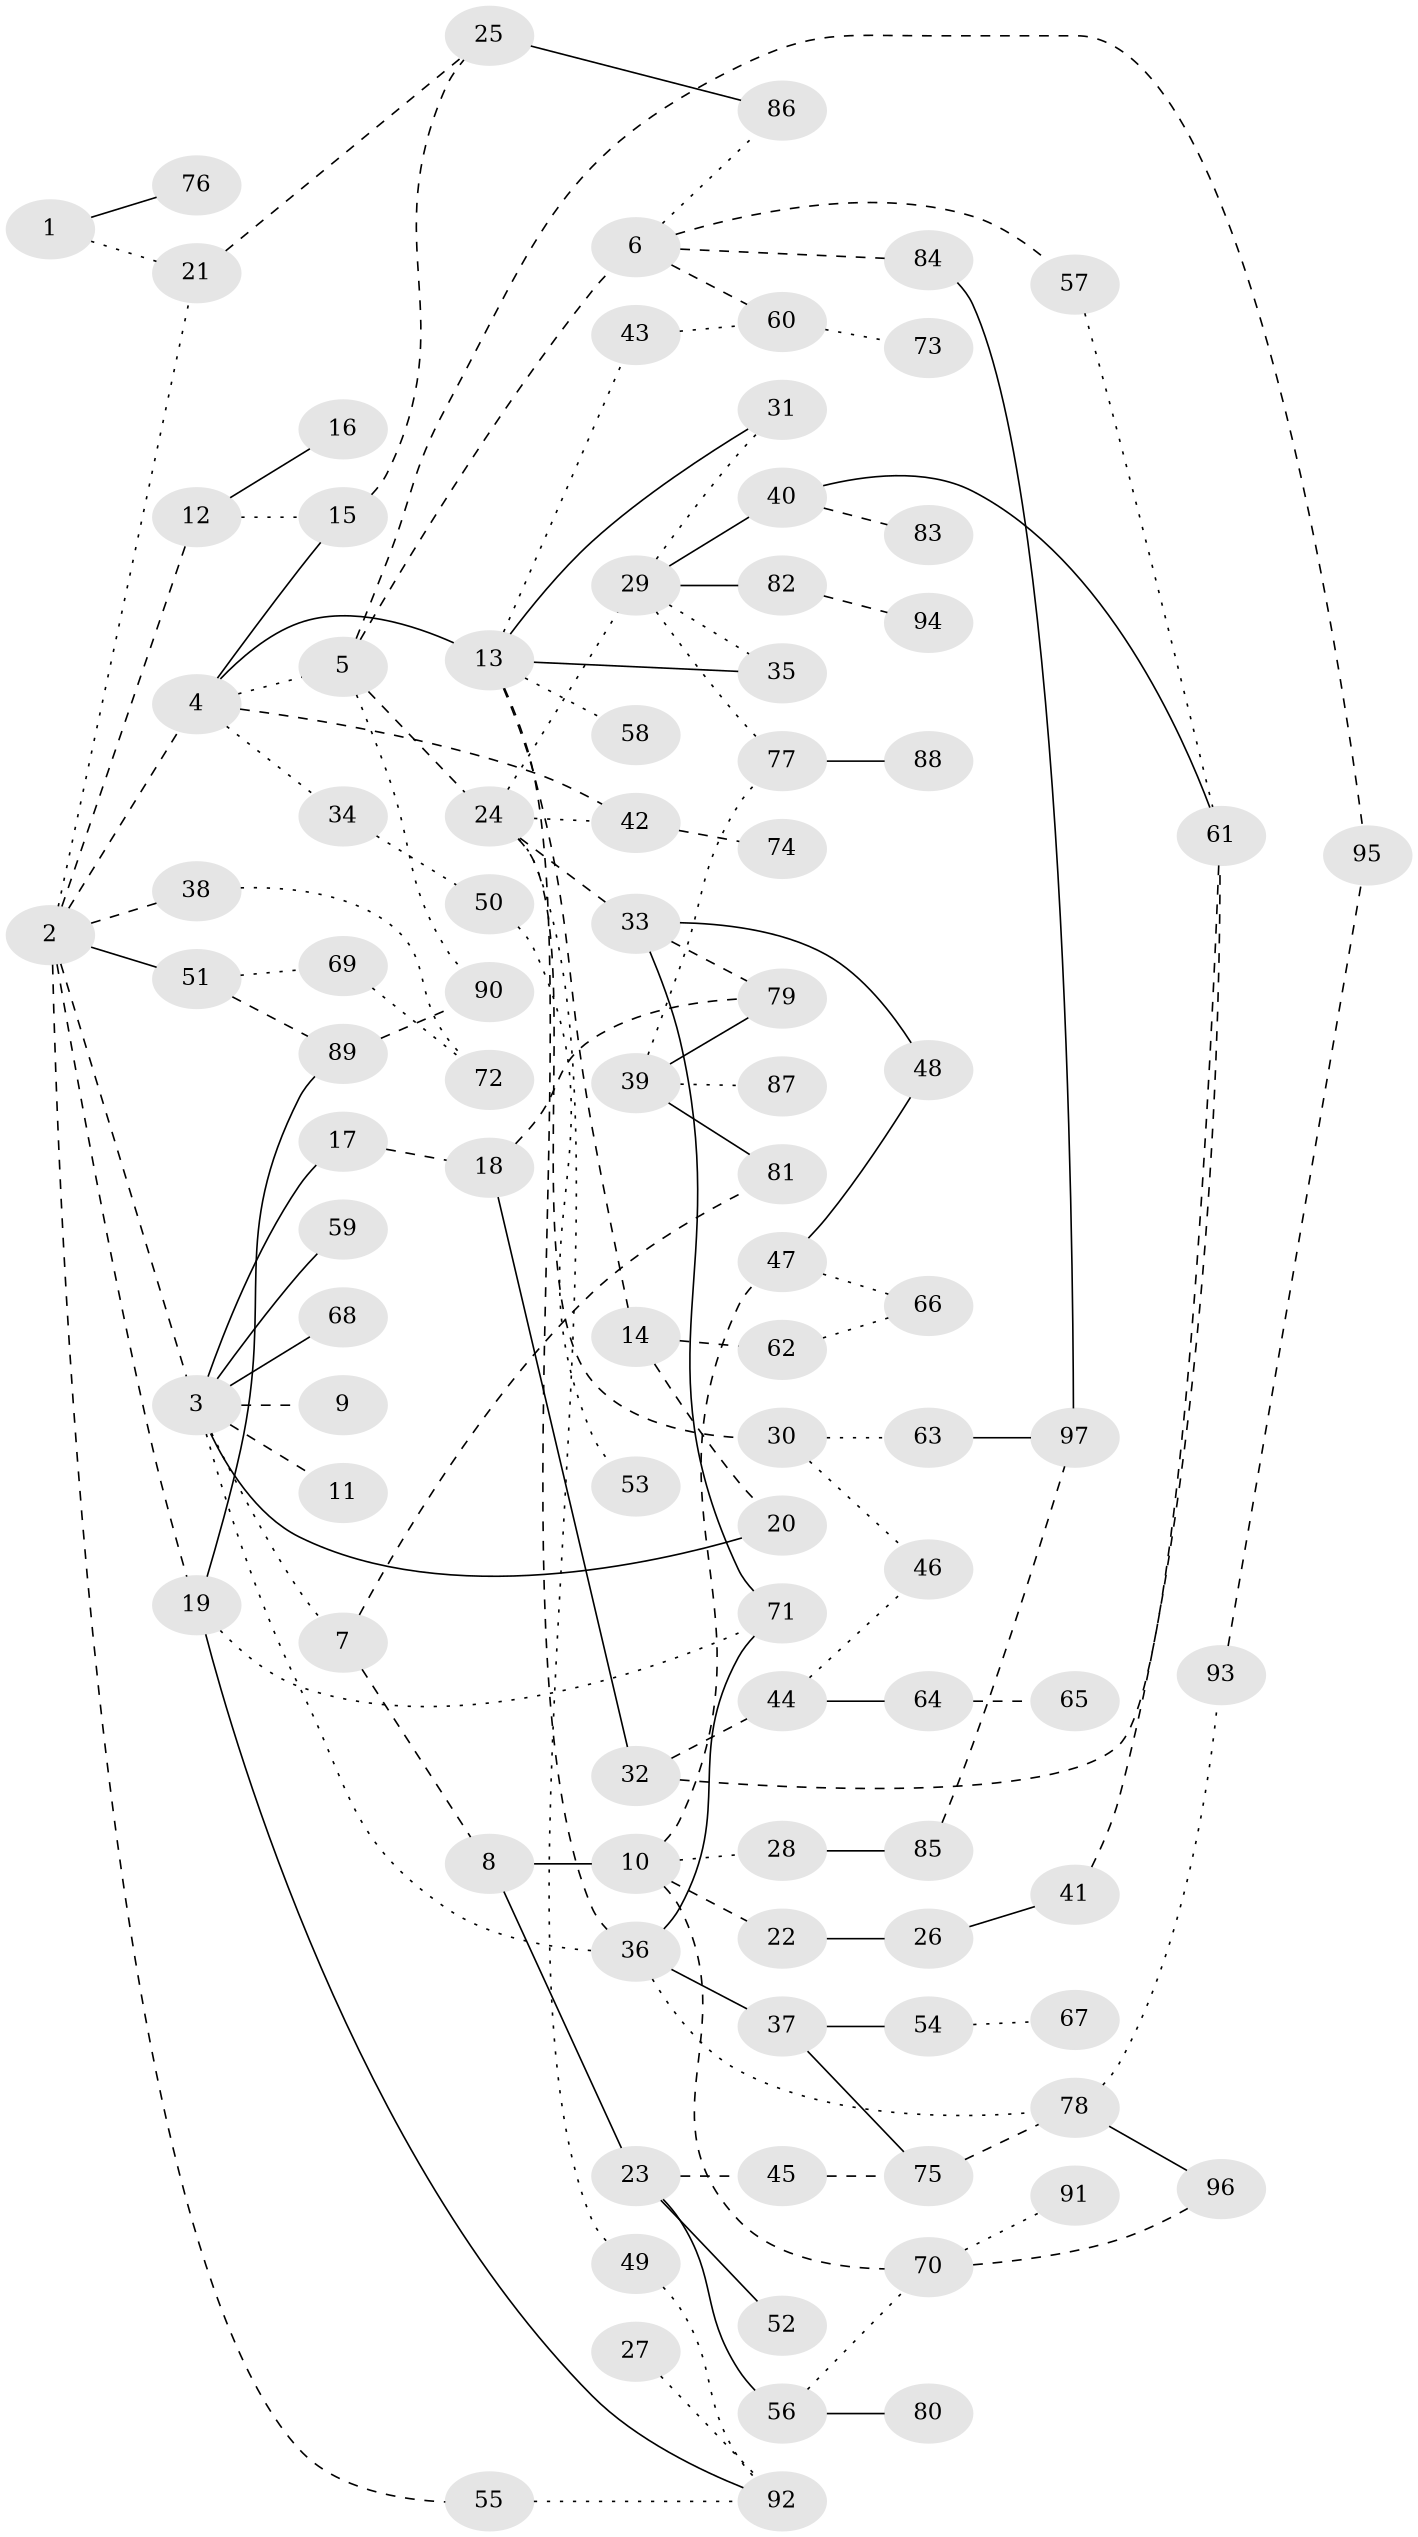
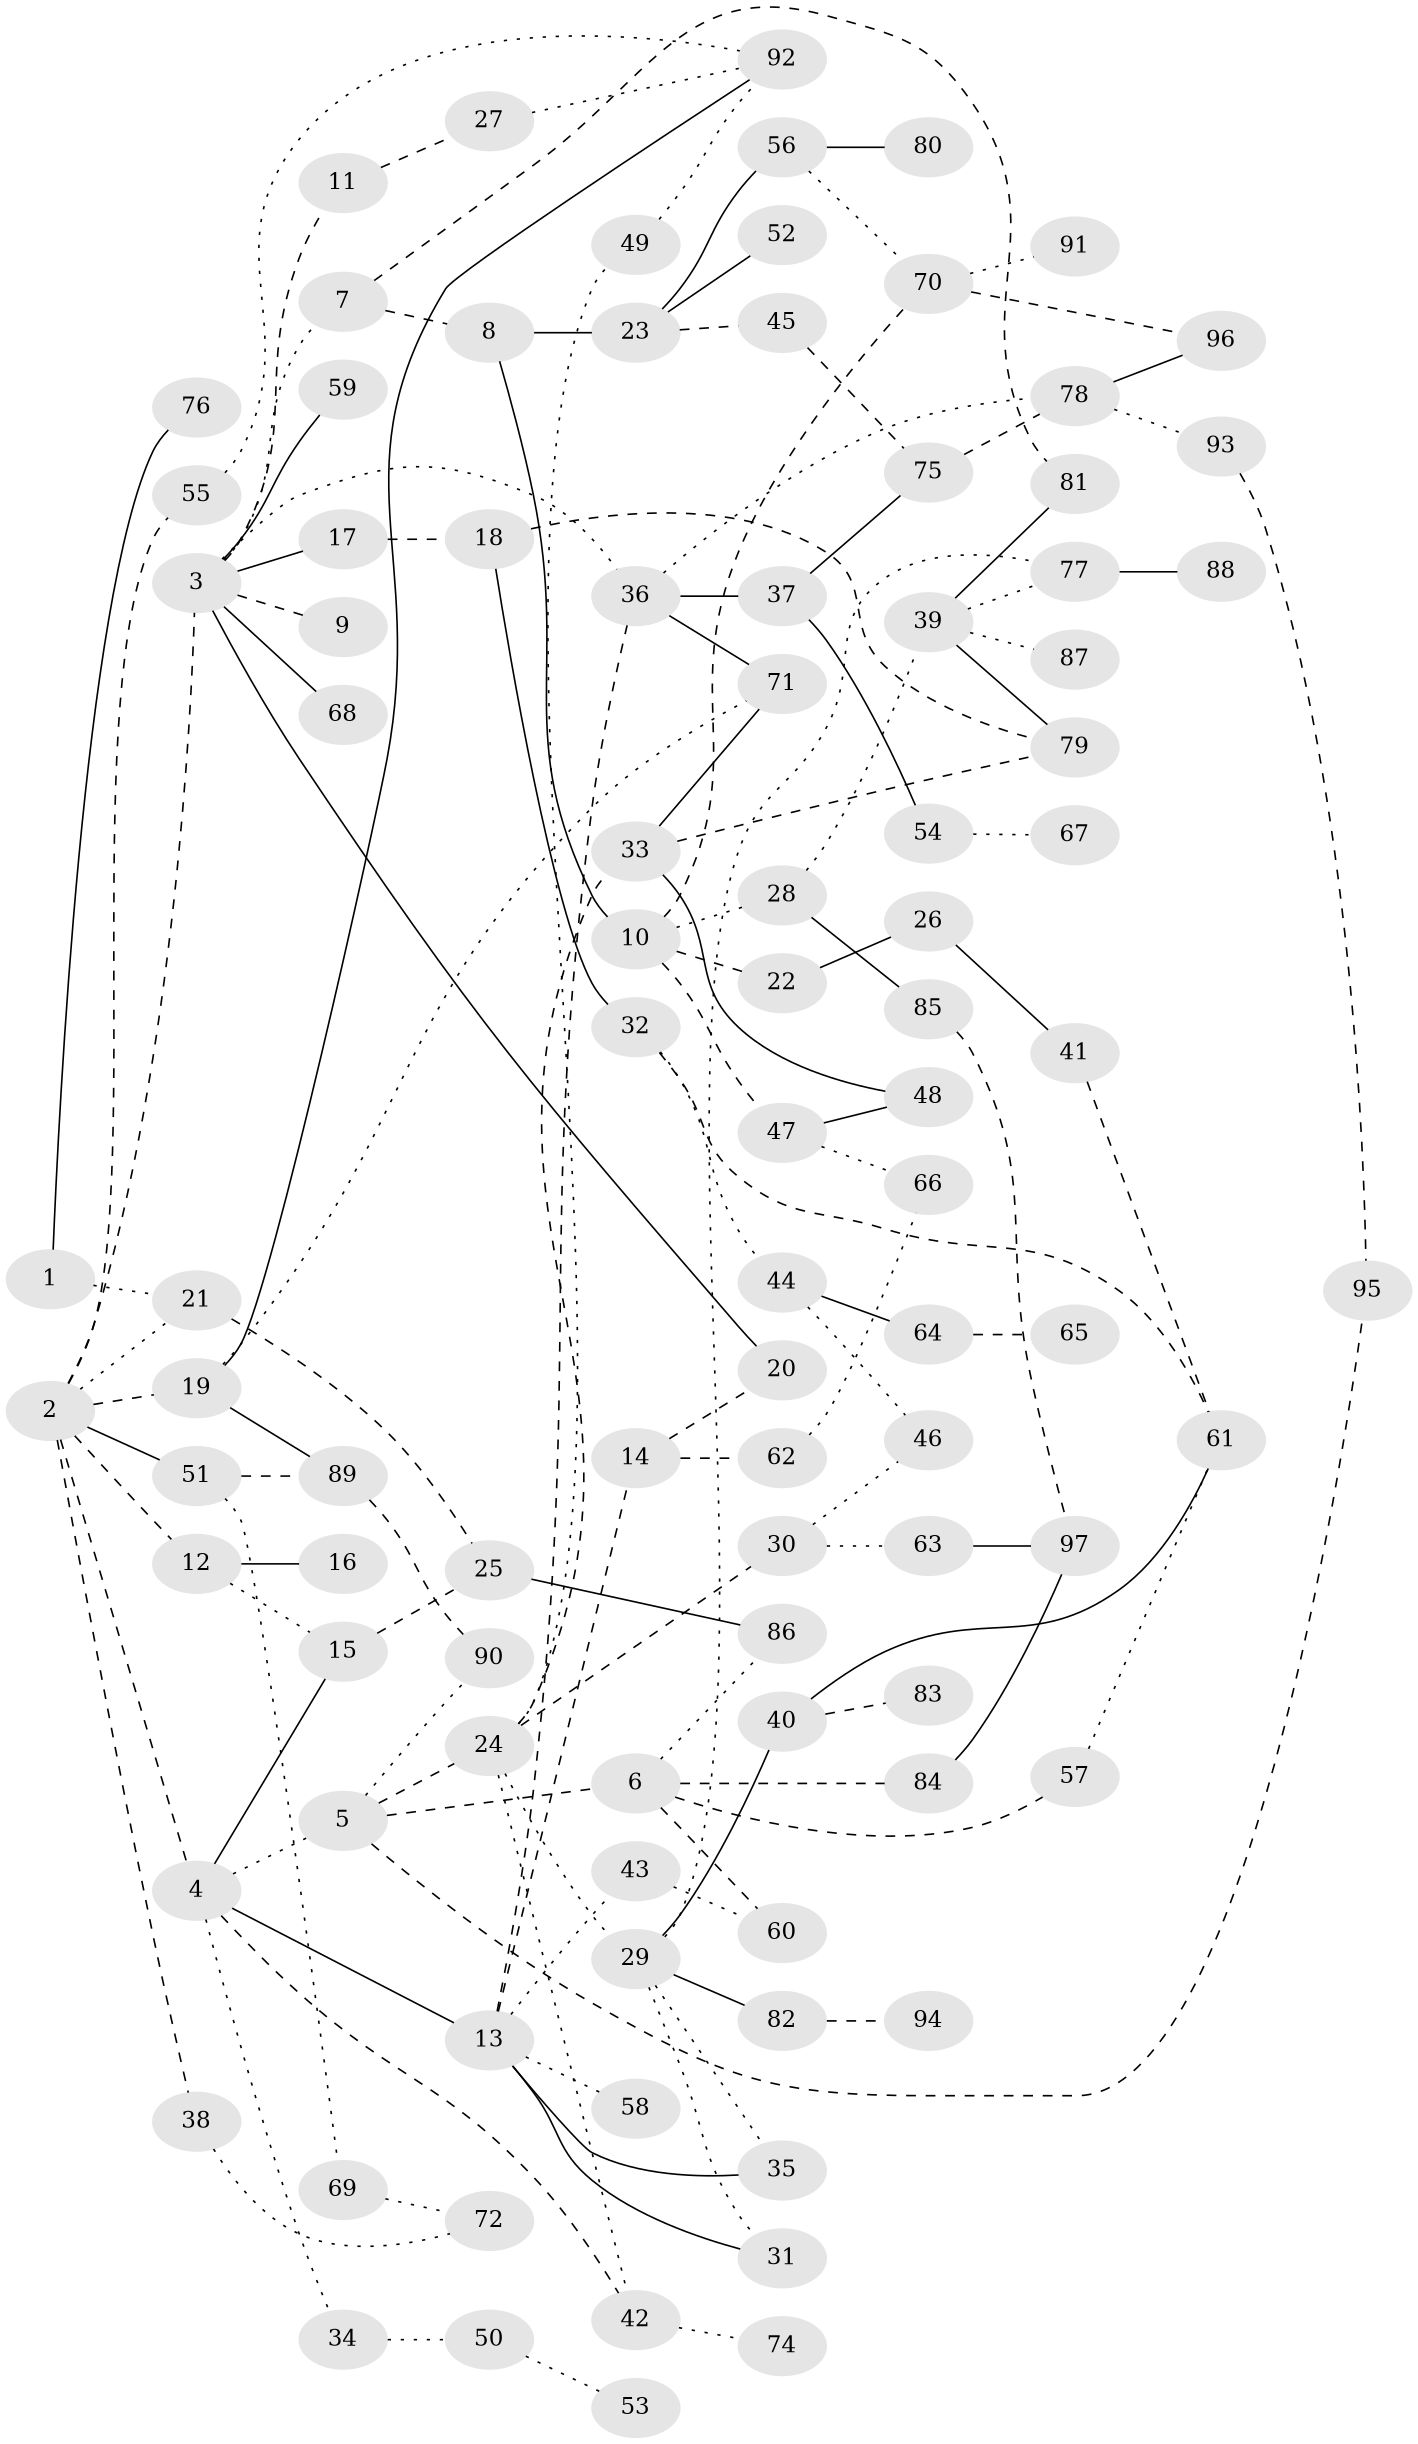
  graph {
    rankdir=LR
    node [color=gray90 style=filled]
    edge [style=dotted]
    1
    76
    21
    2
    3
    4
    12
    19
    38
    51
    55
    7
    9
    11
    17
    20
    36
    59
    68
    5
    13
    15
    34
    42
    16
    71
    89
    92
    25
    72
    69
    8
    81
    27
    18
    37
    78
    6
    24
    90
    95
    14
    31
    35
    43
    58
    50
    74
    57
    60
    84
    86
    29
    30
    33
    49
    61
-   73
    97
    10
    23
    22
    28
    47
    70
    45
    52
    56
    26
    39
    85
    48
    66
    91
    96
    62
    32
    79
    44
    41
    75
    80
    40
    77
    82
    46
    63
    87
    83
    88
    94
    64
    53
    54
    93
    67
    65
    1 -- 76 [style=solid]
    1 -- 21
    21 -- 25 [style=dashed]
    2 -- 21
    2 -- 3 [style=dashed]
    2 -- 4 [style=dashed]
    2 -- 12 [style=dashed]
    2 -- 19 [style=dashed]
    2 -- 38 [style=dashed]
    2 -- 51 [style=solid]
    2 -- 55 [style=dashed]
    3 -- 7
    3 -- 9 [style=dashed]
    3 -- 11 [style=dashed]
    3 -- 17 [style=solid]
    3 -- 20 [style=solid]
    3 -- 36
    3 -- 59 [style=solid]
    3 -- 68 [style=solid]
    4 -- 5
    4 -- 13 [style=solid]
    4 -- 15 [style=solid]
    4 -- 34
    4 -- 42 [style=dashed]
    12 -- 15
    12 -- 16 [style=solid]
    19 -- 71
    19 -- 89 [style=solid]
    19 -- 92 [style=solid]
    38 -- 72
    51 -- 89 [style=dashed]
    51 -- 69
    55 -- 92
    7 -- 8 [style=dashed]
    7 -- 81 [style=dashed]
+   11 -- 27 [style=dashed]
    17 -- 18 [style=dashed]
    36 -- 71 [style=solid]
    36 -- 37 [style=solid]
    36 -- 78
    5 -- 6 [style=dashed]
    5 -- 24 [style=dashed]
    5 -- 90
    5 -- 95 [style=dashed]
    13 -- 36 [style=dashed]
    13 -- 14 [style=dashed]
    13 -- 31 [style=solid]
    13 -- 35 [style=solid]
    13 -- 43
    13 -- 58
    15 -- 25 [style=dashed]
    34 -- 50
-   42 -- 74 [style=dashed]
+   42 -- 74
    89 -- 90 [style=dashed]
    25 -- 86 [style=solid]
    69 -- 72
    8 -- 10 [style=solid]
    8 -- 23 [style=solid]
    27 -- 92
    18 -- 32 [style=solid]
    18 -- 79 [style=dashed]
    37 -- 75 [style=solid]
    37 -- 54 [style=solid]
    78 -- 96 [style=solid]
    78 -- 93
    6 -- 57 [style=dashed]
    6 -- 60 [style=dashed]
    6 -- 84 [style=dashed]
    6 -- 86
    24 -- 42
    24 -- 29
    24 -- 30 [style=dashed]
    24 -- 33 [style=dashed]
    24 -- 49
    14 -- 20 [style=dashed]
    14 -- 62 [style=dashed]
    43 -- 60
    50 -- 53
    57 -- 61
-   60 -- 73
    84 -- 97 [style=solid]
    29 -- 31
    29 -- 35
    29 -- 40 [style=solid]
    29 -- 77
    29 -- 82 [style=solid]
    30 -- 46
    30 -- 63
    33 -- 71 [style=solid]
    33 -- 48 [style=solid]
    33 -- 79 [style=dashed]
    49 -- 92
    10 -- 22 [style=dashed]
    10 -- 28
    10 -- 47 [style=dashed]
    10 -- 70 [style=dashed]
    23 -- 45 [style=dashed]
    23 -- 52 [style=solid]
    23 -- 56 [style=solid]
    22 -- 26 [style=solid]
+   28 -- 39
    28 -- 85 [style=solid]
    47 -- 48 [style=solid]
    47 -- 66
    70 -- 91
    70 -- 96 [style=dashed]
    45 -- 75 [style=dashed]
    56 -- 70
    56 -- 80 [style=solid]
    26 -- 41 [style=solid]
    39 -- 81 [style=solid]
    39 -- 79 [style=solid]
    39 -- 77
    39 -- 87
    85 -- 97 [style=dashed]
    62 -- 66
    32 -- 61 [style=dashed]
-   32 -- 44 [style=dashed]
+   32 -- 44
    44 -- 46
    44 -- 64 [style=solid]
    41 -- 61 [style=dashed]
    75 -- 78 [style=dashed]
    40 -- 61 [style=solid]
    40 -- 83 [style=dashed]
    77 -- 88 [style=solid]
    82 -- 94 [style=dashed]
    63 -- 97 [style=solid]
    64 -- 65 [style=dashed]
    54 -- 67
    93 -- 95 [style=dashed]
  }
